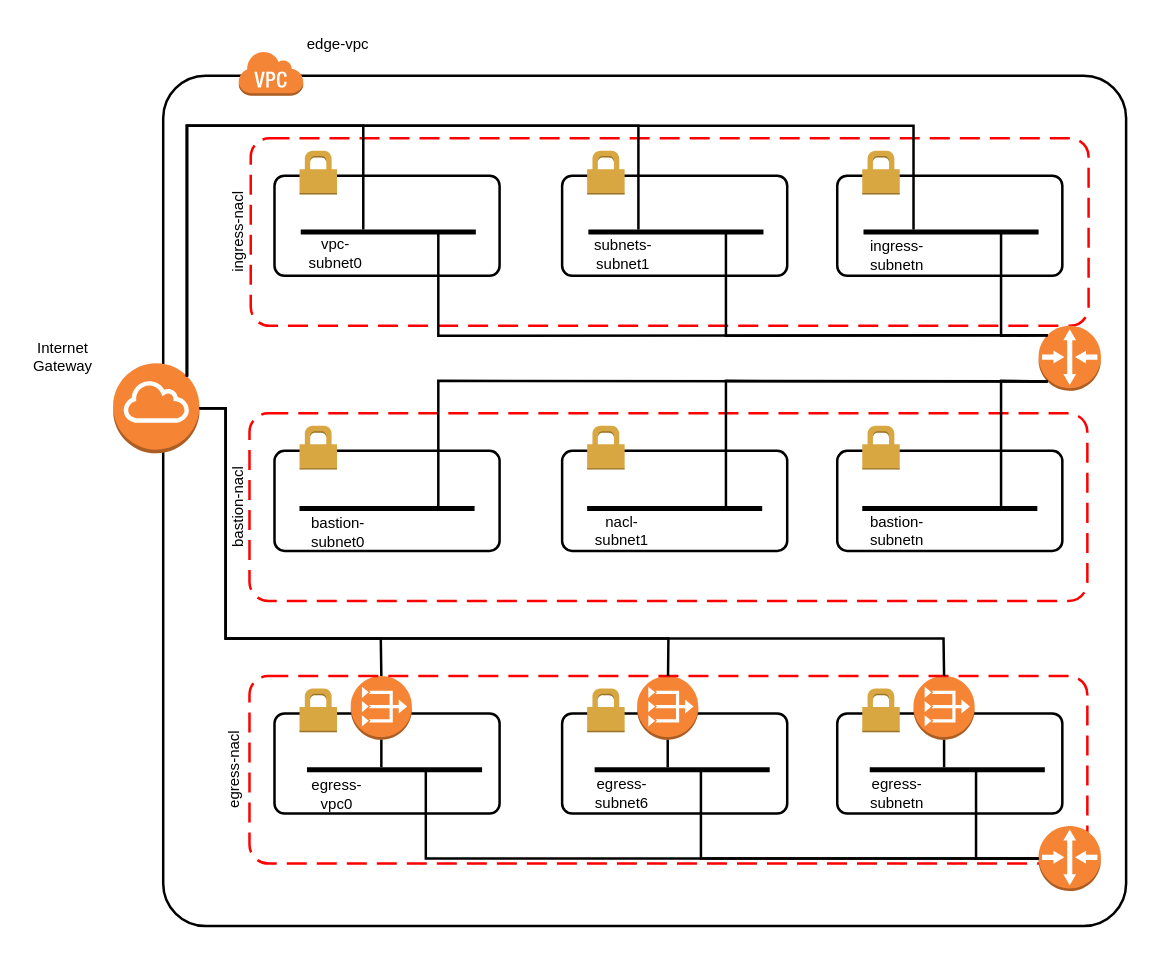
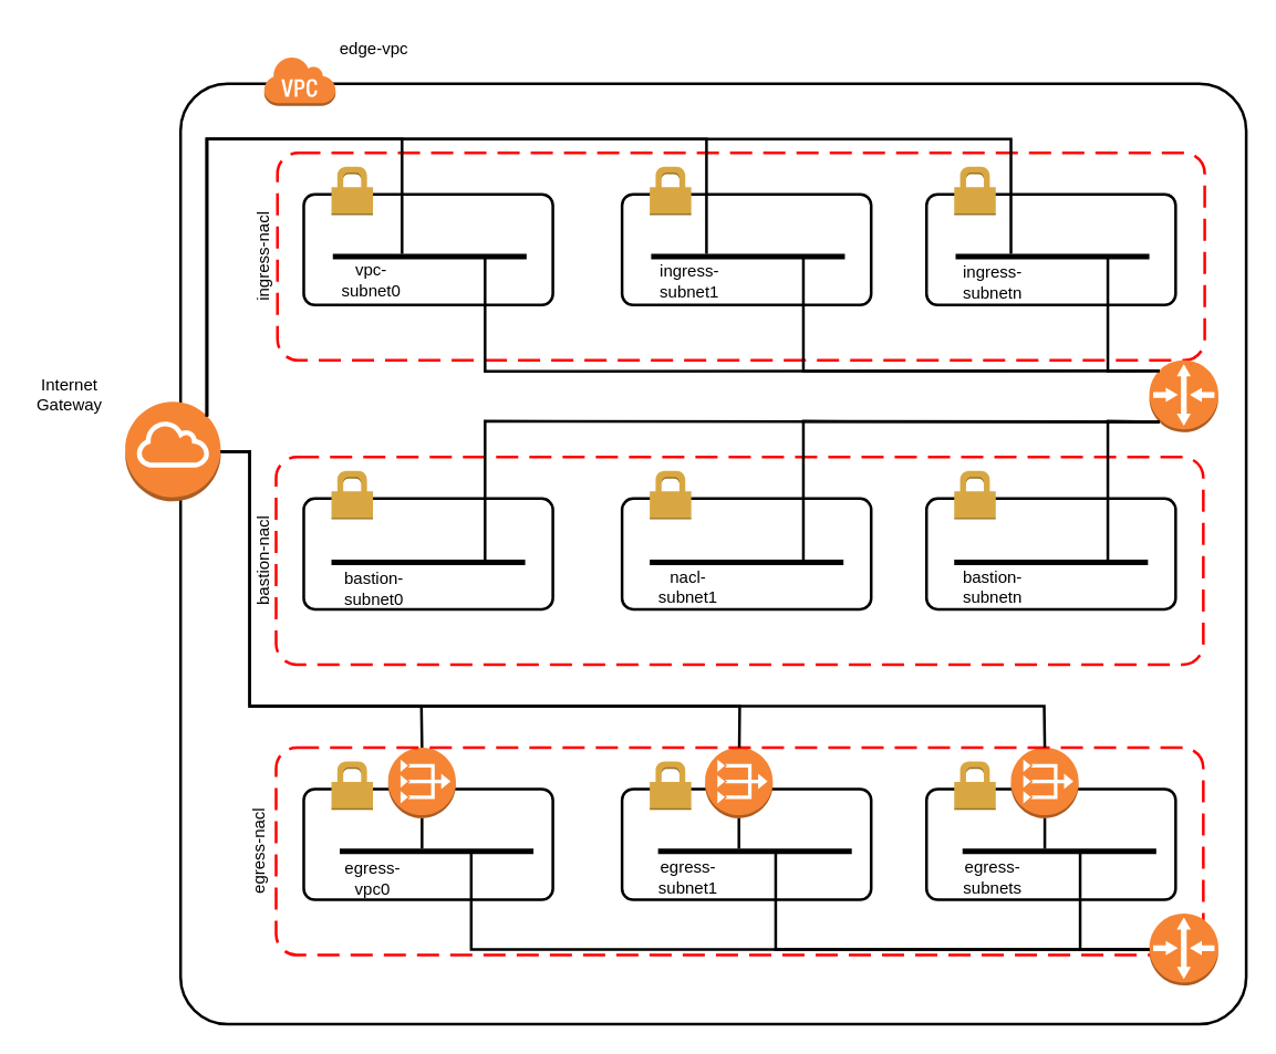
  <mxCell id="0" />
  <mxCell id="1" value="VPC" style="" parent="0" />
  <mxCell id="2" value="" style="rounded=1;arcSize=5;dashed=0;fillColor=none;gradientColor=none;strokeWidth=2;" parent="1" vertex="1"><mxGeometry x="130" y="60" width="770" height="680" as="geometry" /></mxCell>
  <mxCell id="3" value="" style="dashed=0;html=1;shape=mxgraph.aws3.virtual_private_cloud;fillColor=#F58536;gradientColor=none;dashed=0;" parent="1" vertex="1"><mxGeometry x="190" y="40" width="52" height="36" as="geometry" /></mxCell>
  <mxCell id="4" value="subnets" parent="0" />
  <mxCell id="5" value="" style="rounded=1;arcSize=10;dashed=0;fillColor=none;gradientColor=none;strokeWidth=2;" parent="4" vertex="1"><mxGeometry x="219" y="140" width="180" height="80" as="geometry" /></mxCell>
  <mxCell id="6" value="" style="dashed=0;html=1;shape=mxgraph.aws3.permissions;fillColor=#D9A741;gradientColor=none;dashed=0;" parent="4" vertex="1"><mxGeometry x="239" y="120" width="30" height="35" as="geometry" /></mxCell>
  <mxCell id="7" value="" style="rounded=1;arcSize=10;dashed=0;fillColor=none;gradientColor=none;strokeWidth=2;" parent="4" vertex="1"><mxGeometry x="449" y="140" width="180" height="80" as="geometry" /></mxCell>
  <mxCell id="8" value="" style="rounded=1;arcSize=10;dashed=0;fillColor=none;gradientColor=none;strokeWidth=2;" parent="4" vertex="1"><mxGeometry x="669" y="140" width="180" height="80" as="geometry" /></mxCell>
  <mxCell id="9" value="" style="dashed=0;html=1;shape=mxgraph.aws3.permissions;fillColor=#D9A741;gradientColor=none;dashed=0;" parent="4" vertex="1"><mxGeometry x="469" y="120" width="30" height="35" as="geometry" /></mxCell>
  <mxCell id="10" value="" style="dashed=0;html=1;shape=mxgraph.aws3.permissions;fillColor=#D9A741;gradientColor=none;dashed=0;" parent="4" vertex="1"><mxGeometry x="689" y="120" width="30" height="35" as="geometry" /></mxCell>
  <mxCell id="11" value="" style="rounded=1;arcSize=10;dashed=0;fillColor=none;gradientColor=none;strokeWidth=2;" parent="4" vertex="1"><mxGeometry x="219" y="360" width="180" height="80" as="geometry" /></mxCell>
  <mxCell id="12" value="" style="dashed=0;html=1;shape=mxgraph.aws3.permissions;fillColor=#D9A741;gradientColor=none;dashed=0;" parent="4" vertex="1"><mxGeometry x="239" y="340" width="30" height="35" as="geometry" /></mxCell>
  <mxCell id="13" value="" style="rounded=1;arcSize=10;dashed=0;fillColor=none;gradientColor=none;strokeWidth=2;" parent="4" vertex="1"><mxGeometry x="449" y="360" width="180" height="80" as="geometry" /></mxCell>
  <mxCell id="14" value="" style="rounded=1;arcSize=10;dashed=0;fillColor=none;gradientColor=none;strokeWidth=2;" parent="4" vertex="1"><mxGeometry x="669" y="360" width="180" height="80" as="geometry" /></mxCell>
  <mxCell id="15" value="" style="dashed=0;html=1;shape=mxgraph.aws3.permissions;fillColor=#D9A741;gradientColor=none;dashed=0;" parent="4" vertex="1"><mxGeometry x="469" y="340" width="30" height="35" as="geometry" /></mxCell>
  <mxCell id="16" value="" style="dashed=0;html=1;shape=mxgraph.aws3.permissions;fillColor=#D9A741;gradientColor=none;dashed=0;" parent="4" vertex="1"><mxGeometry x="689" y="340" width="30" height="35" as="geometry" /></mxCell>
  <mxCell id="17" value="" style="rounded=1;arcSize=10;dashed=0;fillColor=none;gradientColor=none;strokeWidth=2;" parent="4" vertex="1"><mxGeometry x="219" y="570" width="180" height="80" as="geometry" /></mxCell>
  <mxCell id="18" value="" style="dashed=0;html=1;shape=mxgraph.aws3.permissions;fillColor=#D9A741;gradientColor=none;dashed=0;" parent="4" vertex="1"><mxGeometry x="239" y="550" width="30" height="35" as="geometry" /></mxCell>
  <mxCell id="19" value="" style="rounded=1;arcSize=10;dashed=0;fillColor=none;gradientColor=none;strokeWidth=2;" parent="4" vertex="1"><mxGeometry x="449" y="570" width="180" height="80" as="geometry" /></mxCell>
  <mxCell id="20" value="" style="rounded=1;arcSize=10;dashed=0;fillColor=none;gradientColor=none;strokeWidth=2;" parent="4" vertex="1"><mxGeometry x="669" y="570" width="180" height="80" as="geometry" /></mxCell>
  <mxCell id="21" value="" style="dashed=0;html=1;shape=mxgraph.aws3.permissions;fillColor=#D9A741;gradientColor=none;dashed=0;" parent="4" vertex="1"><mxGeometry x="469" y="550" width="30" height="35" as="geometry" /></mxCell>
  <mxCell id="22" value="" style="dashed=0;html=1;shape=mxgraph.aws3.permissions;fillColor=#D9A741;gradientColor=none;dashed=0;" parent="4" vertex="1"><mxGeometry x="689" y="550" width="30" height="35" as="geometry" /></mxCell>
  <mxCell id="23" value="edge-vpc" style="text;html=1;strokeColor=none;fillColor=none;align=center;verticalAlign=middle;whiteSpace=wrap;rounded=0;" parent="4" vertex="1"><mxGeometry x="240" y="20" width="60" height="30" as="geometry" /></mxCell>
  <mxCell id="24" value="" style="line;strokeWidth=4;html=1;perimeter=backbonePerimeter;points=[];outlineConnect=0;" vertex="1" parent="4"><mxGeometry x="240" y="180" width="140" height="10" as="geometry" /></mxCell>
  <mxCell id="25" value="" style="line;strokeWidth=4;html=1;perimeter=backbonePerimeter;points=[];outlineConnect=0;" vertex="1" parent="4"><mxGeometry x="470" y="180" width="140" height="10" as="geometry" /></mxCell>
  <mxCell id="26" value="" style="line;strokeWidth=4;html=1;perimeter=backbonePerimeter;points=[];outlineConnect=0;" vertex="1" parent="4"><mxGeometry x="690" y="180" width="140" height="10" as="geometry" /></mxCell>
  <mxCell id="27" value="" style="line;strokeWidth=4;html=1;perimeter=backbonePerimeter;points=[];outlineConnect=0;" vertex="1" parent="4"><mxGeometry x="689" y="401" width="140" height="10" as="geometry" /></mxCell>
  <mxCell id="28" value="" style="line;strokeWidth=4;html=1;perimeter=backbonePerimeter;points=[];outlineConnect=0;" vertex="1" parent="4"><mxGeometry x="469" y="401" width="140" height="10" as="geometry" /></mxCell>
  <mxCell id="29" value="" style="line;strokeWidth=4;html=1;perimeter=backbonePerimeter;points=[];outlineConnect=0;" vertex="1" parent="4"><mxGeometry x="239" y="401" width="140" height="10" as="geometry" /></mxCell>
  <mxCell id="30" value="" style="line;strokeWidth=4;html=1;perimeter=backbonePerimeter;points=[];outlineConnect=0;" vertex="1" parent="4"><mxGeometry x="245" y="610" width="140" height="10" as="geometry" /></mxCell>
  <mxCell id="31" value="" style="line;strokeWidth=4;html=1;perimeter=backbonePerimeter;points=[];outlineConnect=0;" vertex="1" parent="4"><mxGeometry x="475" y="610" width="140" height="10" as="geometry" /></mxCell>
  <mxCell id="32" value="" style="line;strokeWidth=4;html=1;perimeter=backbonePerimeter;points=[];outlineConnect=0;" vertex="1" parent="4"><mxGeometry x="695" y="610" width="140" height="10" as="geometry" /></mxCell>
  <mxCell id="33" value="vpc-subnet0" style="text;html=1;strokeColor=none;fillColor=none;align=center;verticalAlign=middle;whiteSpace=wrap;rounded=0;" vertex="1" parent="4"><mxGeometry x="238" y="187" width="60" height="30" as="geometry" /></mxCell>
- <mxCell id="34" value="subnets-subnet1" style="text;html=1;strokeColor=none;fillColor=none;align=center;verticalAlign=middle;whiteSpace=wrap;rounded=0;" vertex="1" parent="4"><mxGeometry x="468" y="188" width="60" height="30" as="geometry" /></mxCell>
+ <mxCell id="34" value="ingress-subnet1" style="text;html=1;strokeColor=none;fillColor=none;align=center;verticalAlign=middle;whiteSpace=wrap;rounded=0;" vertex="1" parent="4"><mxGeometry x="468" y="188" width="60" height="30" as="geometry" /></mxCell>
  <mxCell id="35" value="ingress-subnetn" style="text;html=1;strokeColor=none;fillColor=none;align=center;verticalAlign=middle;whiteSpace=wrap;rounded=0;" vertex="1" parent="4"><mxGeometry x="687" y="189" width="60" height="30" as="geometry" /></mxCell>
  <mxCell id="36" value="bastion-subnet0" style="text;html=1;strokeColor=none;fillColor=none;align=center;verticalAlign=middle;whiteSpace=wrap;rounded=0;" vertex="1" parent="4"><mxGeometry x="240" y="410" width="60" height="30" as="geometry" /></mxCell>
  <mxCell id="37" value="nacl-subnet1" style="text;html=1;strokeColor=none;fillColor=none;align=center;verticalAlign=middle;whiteSpace=wrap;rounded=0;" vertex="1" parent="4"><mxGeometry x="467" y="409" width="60" height="30" as="geometry" /></mxCell>
  <mxCell id="38" value="bastion-subnetn" style="text;html=1;strokeColor=none;fillColor=none;align=center;verticalAlign=middle;whiteSpace=wrap;rounded=0;" vertex="1" parent="4"><mxGeometry x="687" y="409" width="60" height="30" as="geometry" /></mxCell>
  <mxCell id="39" value="egress-vpc0" style="text;html=1;strokeColor=none;fillColor=none;align=center;verticalAlign=middle;whiteSpace=wrap;rounded=0;" vertex="1" parent="4"><mxGeometry x="239" y="620" width="60" height="30" as="geometry" /></mxCell>
- <mxCell id="40" value="egress-subnet6" style="text;html=1;strokeColor=none;fillColor=none;align=center;verticalAlign=middle;whiteSpace=wrap;rounded=0;" vertex="1" parent="4"><mxGeometry x="467" y="619" width="60" height="30" as="geometry" /></mxCell>
- <mxCell id="41" value="egress-subnetn" style="text;html=1;strokeColor=none;fillColor=none;align=center;verticalAlign=middle;whiteSpace=wrap;rounded=0;" vertex="1" parent="4"><mxGeometry x="687" y="619" width="60" height="30" as="geometry" /></mxCell>
+ <mxCell id="40" value="egress-subnet1" style="text;html=1;strokeColor=none;fillColor=none;align=center;verticalAlign=middle;whiteSpace=wrap;rounded=0;" vertex="1" parent="4"><mxGeometry x="467" y="619" width="60" height="30" as="geometry" /></mxCell>
+ <mxCell id="41" value="egress-subnets" style="text;html=1;strokeColor=none;fillColor=none;align=center;verticalAlign=middle;whiteSpace=wrap;rounded=0;" vertex="1" parent="4"><mxGeometry x="687" y="619" width="60" height="30" as="geometry" /></mxCell>
  <mxCell id="42" value="IGW" parent="0" />
  <mxCell id="43" value="" style="outlineConnect=0;dashed=0;verticalLabelPosition=bottom;verticalAlign=top;align=center;html=1;shape=mxgraph.aws3.internet_gateway;fillColor=#F58534;gradientColor=none;" vertex="1" parent="42"><mxGeometry x="90" y="290" width="69" height="72" as="geometry" /></mxCell>
  <mxCell id="44" value="Internet Gateway" style="text;html=1;strokeColor=none;fillColor=none;align=center;verticalAlign=middle;whiteSpace=wrap;rounded=0;" vertex="1" parent="42"><mxGeometry x="20" y="270" width="60" height="30" as="geometry" /></mxCell>
  <mxCell id="45" value="NAT" parent="0" />
  <mxCell id="46" value="" style="outlineConnect=0;dashed=0;verticalLabelPosition=bottom;verticalAlign=top;align=center;html=1;shape=mxgraph.aws3.vpc_nat_gateway;fillColor=#F58534;gradientColor=none;aspect=fixed;" vertex="1" parent="45"><mxGeometry x="280" y="540" width="48.88" height="51" as="geometry" /></mxCell>
  <mxCell id="47" value="" style="outlineConnect=0;dashed=0;verticalLabelPosition=bottom;verticalAlign=top;align=center;html=1;shape=mxgraph.aws3.vpc_nat_gateway;fillColor=#F58534;gradientColor=none;aspect=fixed;" vertex="1" parent="45"><mxGeometry x="509" y="540" width="48.88" height="51" as="geometry" /></mxCell>
  <mxCell id="48" value="" style="outlineConnect=0;dashed=0;verticalLabelPosition=bottom;verticalAlign=top;align=center;html=1;shape=mxgraph.aws3.vpc_nat_gateway;fillColor=#F58534;gradientColor=none;aspect=fixed;" vertex="1" parent="45"><mxGeometry x="730" y="540" width="48.88" height="51" as="geometry" /></mxCell>
  <mxCell id="49" value="NACL" parent="0" />
  <mxCell id="50" value="" style="rounded=1;arcSize=10;dashed=1;strokeColor=#ff0000;fillColor=none;gradientColor=none;dashPattern=8 4;strokeWidth=2;" parent="49" vertex="1"><mxGeometry x="200" y="110" width="670" height="150" as="geometry" /></mxCell>
  <mxCell id="51" value="" style="rounded=1;arcSize=10;dashed=1;strokeColor=#ff0000;fillColor=none;gradientColor=none;dashPattern=8 4;strokeWidth=2;" parent="49" vertex="1"><mxGeometry x="199" y="330" width="670" height="150" as="geometry" /></mxCell>
  <mxCell id="52" value="" style="rounded=1;arcSize=10;dashed=1;strokeColor=#ff0000;fillColor=none;gradientColor=none;dashPattern=8 4;strokeWidth=2;" parent="49" vertex="1"><mxGeometry x="199" y="540" width="670" height="150" as="geometry" /></mxCell>
  <mxCell id="53" value="ingress-nacl" style="text;html=1;strokeColor=none;fillColor=none;align=center;verticalAlign=middle;whiteSpace=wrap;rounded=0;rotation=-90;" parent="49" vertex="1"><mxGeometry x="140" y="170" width="100" height="30" as="geometry" /></mxCell>
  <mxCell id="54" value="bastion-nacl" style="text;html=1;strokeColor=none;fillColor=none;align=center;verticalAlign=middle;whiteSpace=wrap;rounded=0;rotation=-90;" parent="49" vertex="1"><mxGeometry x="150" y="390" width="80" height="30" as="geometry" /></mxCell>
  <mxCell id="55" value="egress-nacl" style="text;html=1;strokeColor=none;fillColor=none;align=center;verticalAlign=middle;whiteSpace=wrap;rounded=0;rotation=-90;" parent="49" vertex="1"><mxGeometry x="142" y="600" width="90" height="30" as="geometry" /></mxCell>
  <mxCell id="56" value="RTB" parent="0" />
  <mxCell id="57" value="" style="endArrow=none;html=1;entryX=1;entryY=0.5;entryDx=0;entryDy=0;entryPerimeter=0;exitX=0.5;exitY=0;exitDx=0;exitDy=0;exitPerimeter=0;rounded=0;jumpStyle=arc;strokeWidth=2;" edge="1" parent="56"><mxGeometry width="50" height="50" relative="1" as="geometry"><mxPoint x="304.44" y="540" as="sourcePoint" /><mxPoint x="159" y="326" as="targetPoint" /><Array as="points"><mxPoint x="304" y="510" /><mxPoint x="180" y="510" /><mxPoint x="180" y="326" /></Array></mxGeometry></mxCell>
  <mxCell id="58" value="" style="endArrow=none;html=1;entryX=1;entryY=0.5;entryDx=0;entryDy=0;entryPerimeter=0;rounded=0;jumpStyle=arc;strokeWidth=2;" edge="1" parent="56" source="47" target="43"><mxGeometry width="50" height="50" relative="1" as="geometry"><mxPoint x="314.44" y="550" as="sourcePoint" /><mxPoint x="169" y="336" as="targetPoint" /><Array as="points"><mxPoint x="534" y="510" /><mxPoint x="180" y="510" /><mxPoint x="180" y="326" /></Array></mxGeometry></mxCell>
  <mxCell id="59" value="" style="endArrow=none;html=1;entryX=1;entryY=0.5;entryDx=0;entryDy=0;entryPerimeter=0;rounded=0;jumpStyle=arc;strokeWidth=2;exitX=0.5;exitY=0;exitDx=0;exitDy=0;exitPerimeter=0;" edge="1" parent="56" source="48" target="43"><mxGeometry width="50" height="50" relative="1" as="geometry"><mxPoint x="544" y="550" as="sourcePoint" /><mxPoint x="169" y="336" as="targetPoint" /><Array as="points"><mxPoint x="754" y="510" /><mxPoint x="180" y="510" /><mxPoint x="180" y="326" /></Array></mxGeometry></mxCell>
  <mxCell id="60" value="" style="endArrow=none;html=1;rounded=0;strokeWidth=2;jumpStyle=arc;entryX=0.5;entryY=1;entryDx=0;entryDy=0;entryPerimeter=0;" edge="1" parent="56" source="30" target="46"><mxGeometry width="50" height="50" relative="1" as="geometry"><mxPoint x="510" y="430" as="sourcePoint" /><mxPoint x="560" y="380" as="targetPoint" /></mxGeometry></mxCell>
  <mxCell id="61" value="" style="endArrow=none;html=1;rounded=0;strokeWidth=2;jumpStyle=arc;entryX=0.5;entryY=1;entryDx=0;entryDy=0;entryPerimeter=0;" edge="1" parent="56" source="31" target="47"><mxGeometry width="50" height="50" relative="1" as="geometry"><mxPoint x="314.44" y="623" as="sourcePoint" /><mxPoint x="314.44" y="601" as="targetPoint" /></mxGeometry></mxCell>
  <mxCell id="62" value="" style="endArrow=none;html=1;rounded=0;strokeWidth=2;jumpStyle=arc;entryX=0.5;entryY=1;entryDx=0;entryDy=0;entryPerimeter=0;" edge="1" parent="56" source="32" target="48"><mxGeometry width="50" height="50" relative="1" as="geometry"><mxPoint x="543.44" y="623" as="sourcePoint" /><mxPoint x="543.44" y="601" as="targetPoint" /></mxGeometry></mxCell>
  <mxCell id="63" value="" style="outlineConnect=0;dashed=0;verticalLabelPosition=bottom;verticalAlign=top;align=center;html=1;shape=mxgraph.aws3.router;fillColor=#F58534;gradientColor=none;aspect=fixed;" vertex="1" parent="56"><mxGeometry x="830" y="260" width="49.83" height="52" as="geometry" /></mxCell>
  <mxCell id="64" value="" style="outlineConnect=0;dashed=0;verticalLabelPosition=bottom;verticalAlign=top;align=center;html=1;shape=mxgraph.aws3.router;fillColor=#F58534;gradientColor=none;aspect=fixed;" vertex="1" parent="56"><mxGeometry x="830" y="660" width="49.83" height="52" as="geometry" /></mxCell>
  <mxCell id="65" value="" style="endArrow=none;html=1;rounded=0;strokeWidth=2;jumpStyle=arc;entryX=0;entryY=0.5;entryDx=0;entryDy=0;entryPerimeter=0;" edge="1" parent="56" source="32" target="64"><mxGeometry width="50" height="50" relative="1" as="geometry"><mxPoint x="340" y="840" as="sourcePoint" /><mxPoint x="390" y="790" as="targetPoint" /><Array as="points"><mxPoint x="780" y="686" /></Array></mxGeometry></mxCell>
  <mxCell id="66" value="" style="endArrow=none;html=1;rounded=0;strokeWidth=2;jumpStyle=arc;exitX=0;exitY=0.5;exitDx=0;exitDy=0;exitPerimeter=0;" edge="1" parent="56" source="64" target="31"><mxGeometry width="50" height="50" relative="1" as="geometry"><mxPoint x="560" y="810" as="sourcePoint" /><mxPoint x="610" y="760" as="targetPoint" /><Array as="points"><mxPoint x="560" y="686" /></Array></mxGeometry></mxCell>
  <mxCell id="67" value="" style="endArrow=none;html=1;rounded=0;strokeWidth=2;jumpStyle=arc;exitX=0;exitY=0.5;exitDx=0;exitDy=0;exitPerimeter=0;" edge="1" parent="56" source="64" target="30"><mxGeometry width="50" height="50" relative="1" as="geometry"><mxPoint x="260" y="770" as="sourcePoint" /><mxPoint x="310" y="720" as="targetPoint" /><Array as="points"><mxPoint x="340" y="686" /></Array></mxGeometry></mxCell>
  <mxCell id="68" value="" style="endArrow=none;html=1;rounded=0;strokeWidth=2;jumpStyle=arc;exitX=0.145;exitY=0.145;exitDx=0;exitDy=0;exitPerimeter=0;" edge="1" parent="56" source="63" target="24"><mxGeometry width="50" height="50" relative="1" as="geometry"><mxPoint x="-70" y="210" as="sourcePoint" /><mxPoint x="-20" y="160" as="targetPoint" /><Array as="points"><mxPoint x="350" y="268" /></Array></mxGeometry></mxCell>
  <mxCell id="69" value="" style="endArrow=none;html=1;rounded=0;strokeWidth=2;jumpStyle=arc;exitX=0.145;exitY=0.145;exitDx=0;exitDy=0;exitPerimeter=0;" edge="1" parent="56" source="63" target="25"><mxGeometry width="50" height="50" relative="1" as="geometry"><mxPoint x="-20" y="260" as="sourcePoint" /><mxPoint x="30" y="210" as="targetPoint" /><Array as="points"><mxPoint x="580" y="268" /></Array></mxGeometry></mxCell>
  <mxCell id="70" value="" style="endArrow=none;html=1;rounded=0;strokeWidth=2;jumpStyle=arc;exitX=0.145;exitY=0.145;exitDx=0;exitDy=0;exitPerimeter=0;" edge="1" parent="56" source="63" target="26"><mxGeometry width="50" height="50" relative="1" as="geometry"><mxPoint x="-60" y="380" as="sourcePoint" /><mxPoint x="-10" y="330" as="targetPoint" /><Array as="points"><mxPoint x="800" y="268" /></Array></mxGeometry></mxCell>
  <mxCell id="71" value="" style="endArrow=none;html=1;rounded=0;strokeWidth=2;jumpStyle=arc;entryX=0.145;entryY=0.855;entryDx=0;entryDy=0;entryPerimeter=0;" edge="1" parent="56" source="27" target="63"><mxGeometry width="50" height="50" relative="1" as="geometry"><mxPoint x="-150" y="430" as="sourcePoint" /><mxPoint x="-100" y="380" as="targetPoint" /><Array as="points"><mxPoint x="800" y="304" /></Array></mxGeometry></mxCell>
  <mxCell id="72" value="" style="endArrow=none;html=1;rounded=0;strokeWidth=2;jumpStyle=arc;exitX=0.855;exitY=0.145;exitDx=0;exitDy=0;exitPerimeter=0;" edge="1" parent="56" source="43" target="24"><mxGeometry width="50" height="50" relative="1" as="geometry"><mxPoint x="199.83" y="111" as="sourcePoint" /><mxPoint x="-10" y="110" as="targetPoint" /><Array as="points"><mxPoint x="149" y="100" /><mxPoint x="290" y="100" /></Array></mxGeometry></mxCell>
  <mxCell id="73" value="" style="endArrow=none;html=1;rounded=0;strokeWidth=2;jumpStyle=arc;exitX=0.855;exitY=0.145;exitDx=0;exitDy=0;exitPerimeter=0;" edge="1" parent="56" source="43" target="25"><mxGeometry width="50" height="50" relative="1" as="geometry"><mxPoint x="-10" y="190" as="sourcePoint" /><mxPoint x="40" y="140" as="targetPoint" /><Array as="points"><mxPoint x="149" y="100" /><mxPoint x="510" y="100" /></Array></mxGeometry></mxCell>
  <mxCell id="74" value="" style="endArrow=none;html=1;rounded=0;strokeWidth=2;jumpStyle=arc;exitX=0.855;exitY=0.145;exitDx=0;exitDy=0;exitPerimeter=0;" edge="1" parent="56" source="43" target="26"><mxGeometry width="50" height="50" relative="1" as="geometry"><mxPoint x="-40" y="210" as="sourcePoint" /><mxPoint x="10" y="160" as="targetPoint" /><Array as="points"><mxPoint x="149" y="100" /><mxPoint x="730" y="100" /></Array></mxGeometry></mxCell>
  <mxCell id="75" value="" style="endArrow=none;html=1;rounded=0;strokeWidth=2;jumpStyle=arc;entryX=0.145;entryY=0.855;entryDx=0;entryDy=0;entryPerimeter=0;" edge="1" parent="56" source="28" target="63"><mxGeometry width="50" height="50" relative="1" as="geometry"><mxPoint x="-10" y="480" as="sourcePoint" /><mxPoint x="40" y="430" as="targetPoint" /><Array as="points"><mxPoint x="580" y="304" /></Array></mxGeometry></mxCell>
  <mxCell id="76" value="" style="endArrow=none;html=1;rounded=0;strokeWidth=2;jumpStyle=arc;entryX=0.145;entryY=0.855;entryDx=0;entryDy=0;entryPerimeter=0;" edge="1" parent="56" source="29" target="63"><mxGeometry width="50" height="50" relative="1" as="geometry"><mxPoint x="-10" y="490" as="sourcePoint" /><mxPoint x="40" y="440" as="targetPoint" /><Array as="points"><mxPoint x="350" y="304" /></Array></mxGeometry></mxCell>
